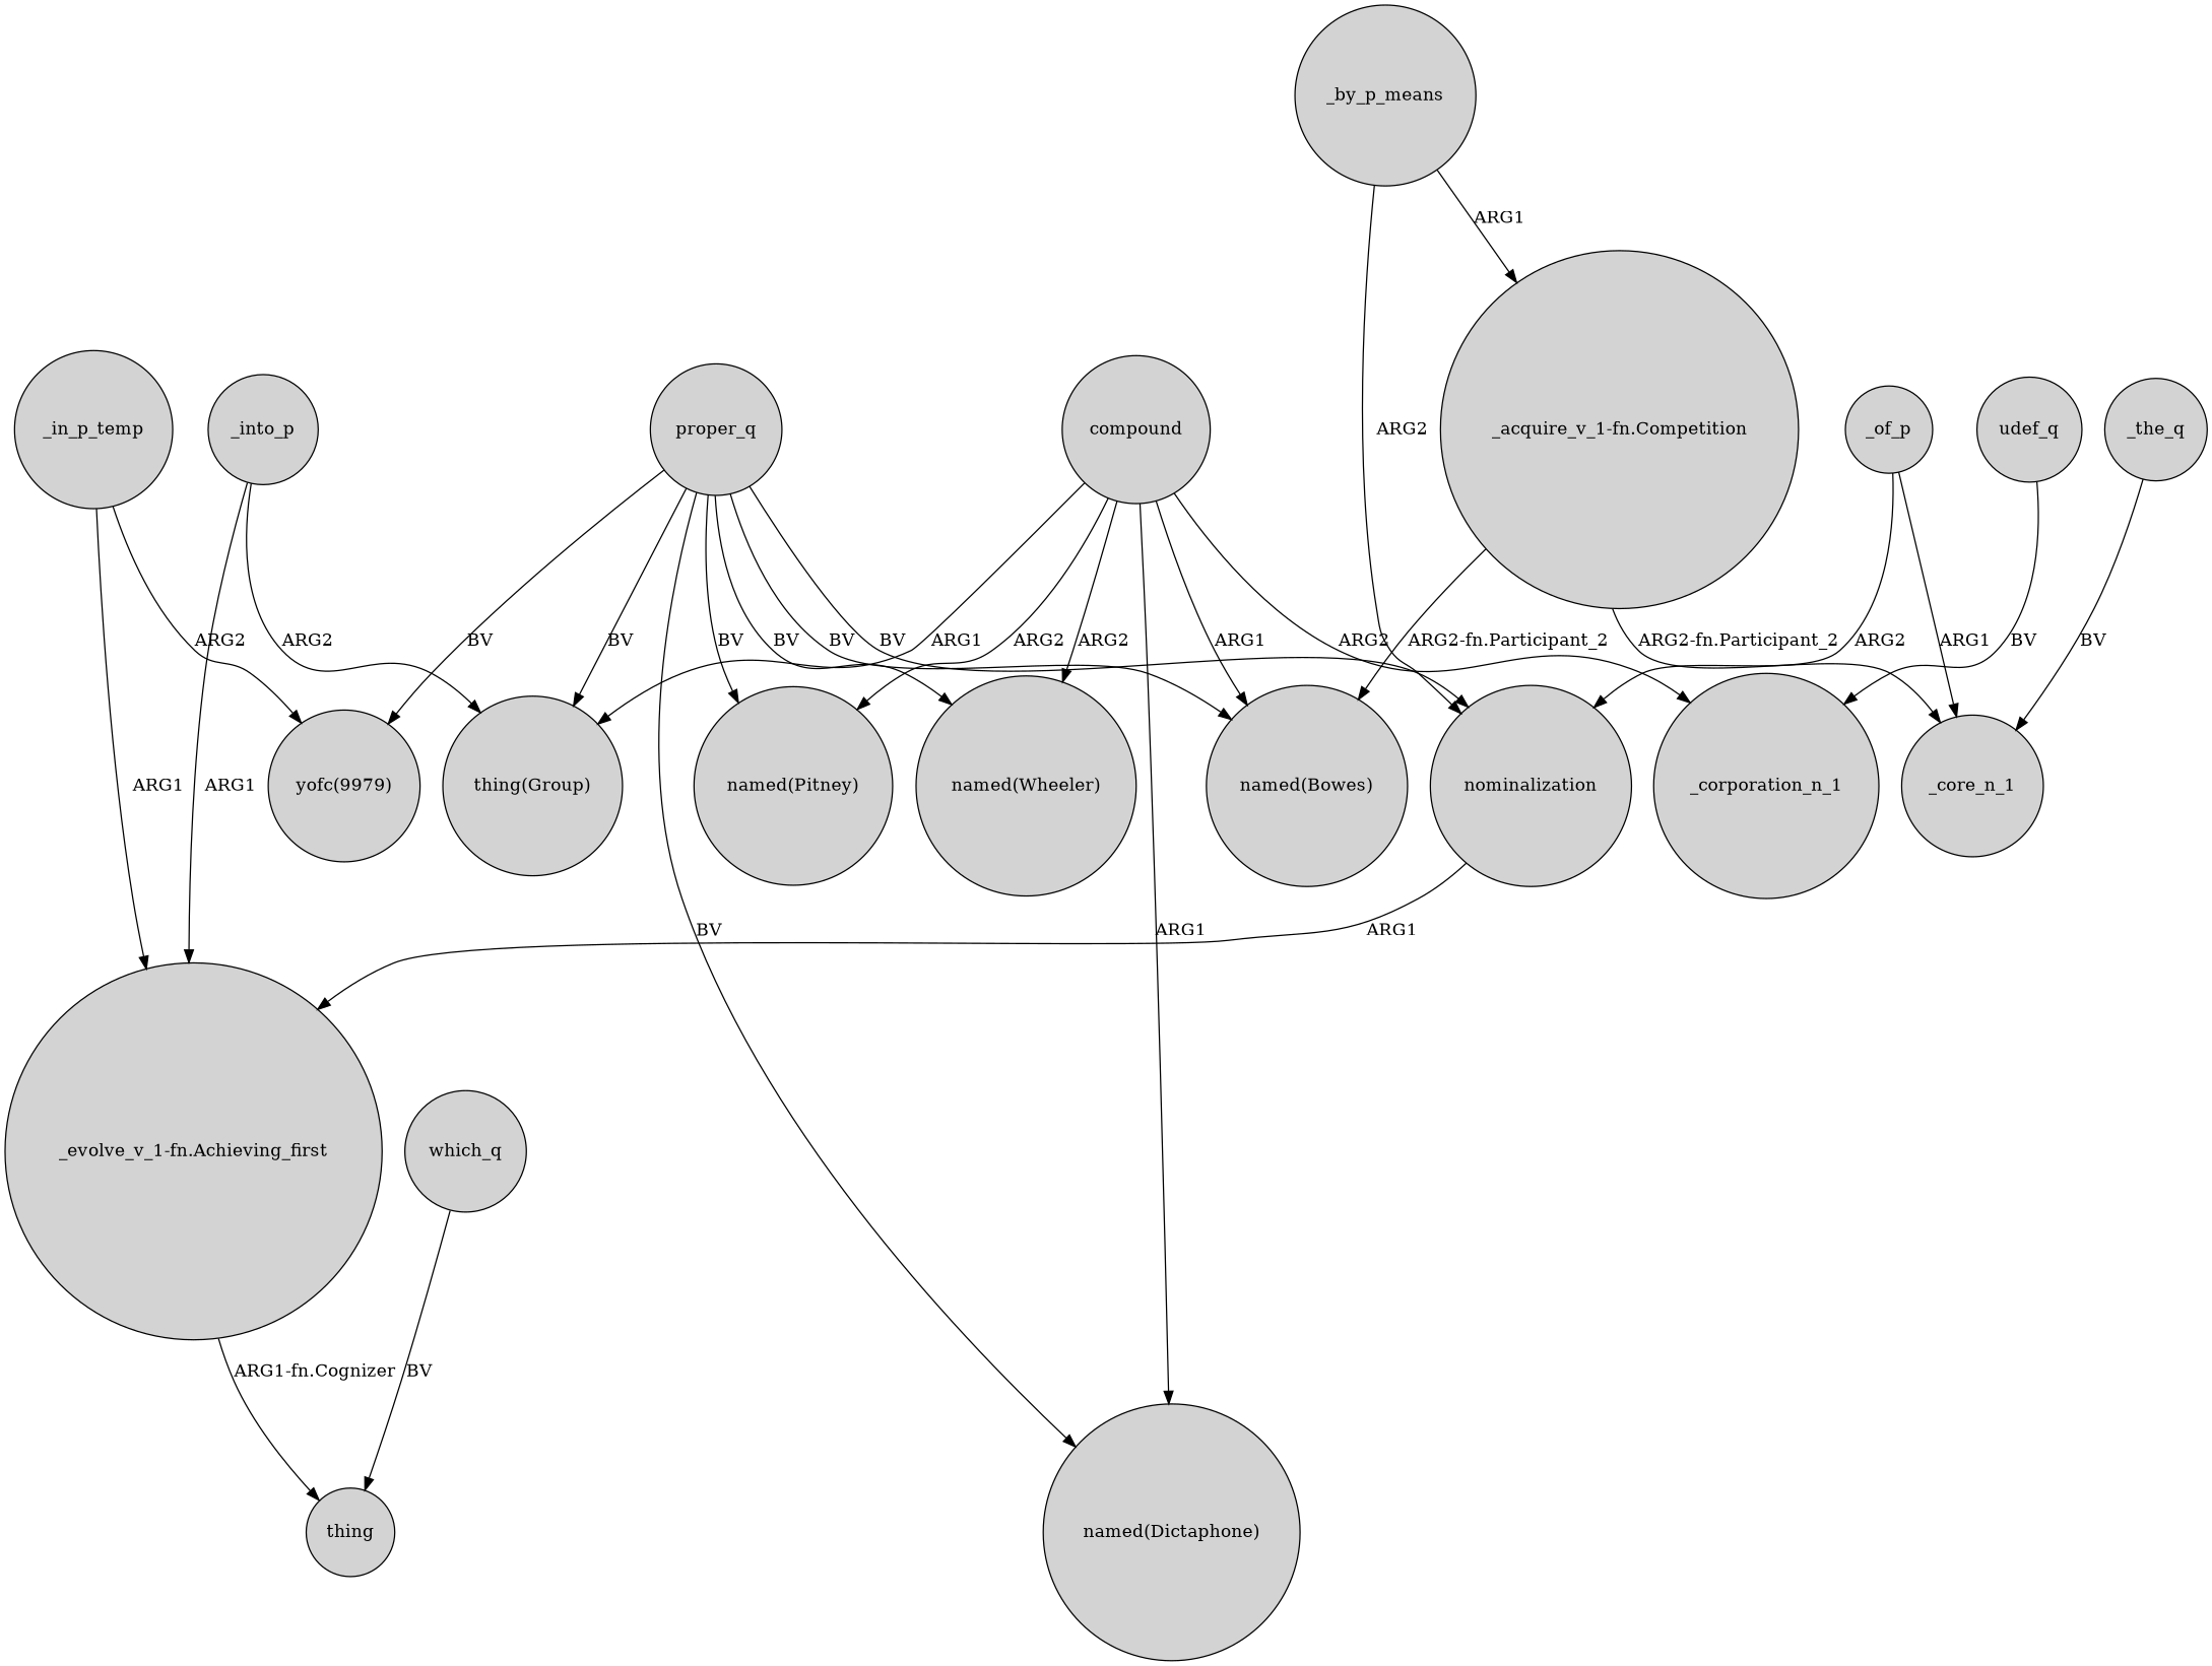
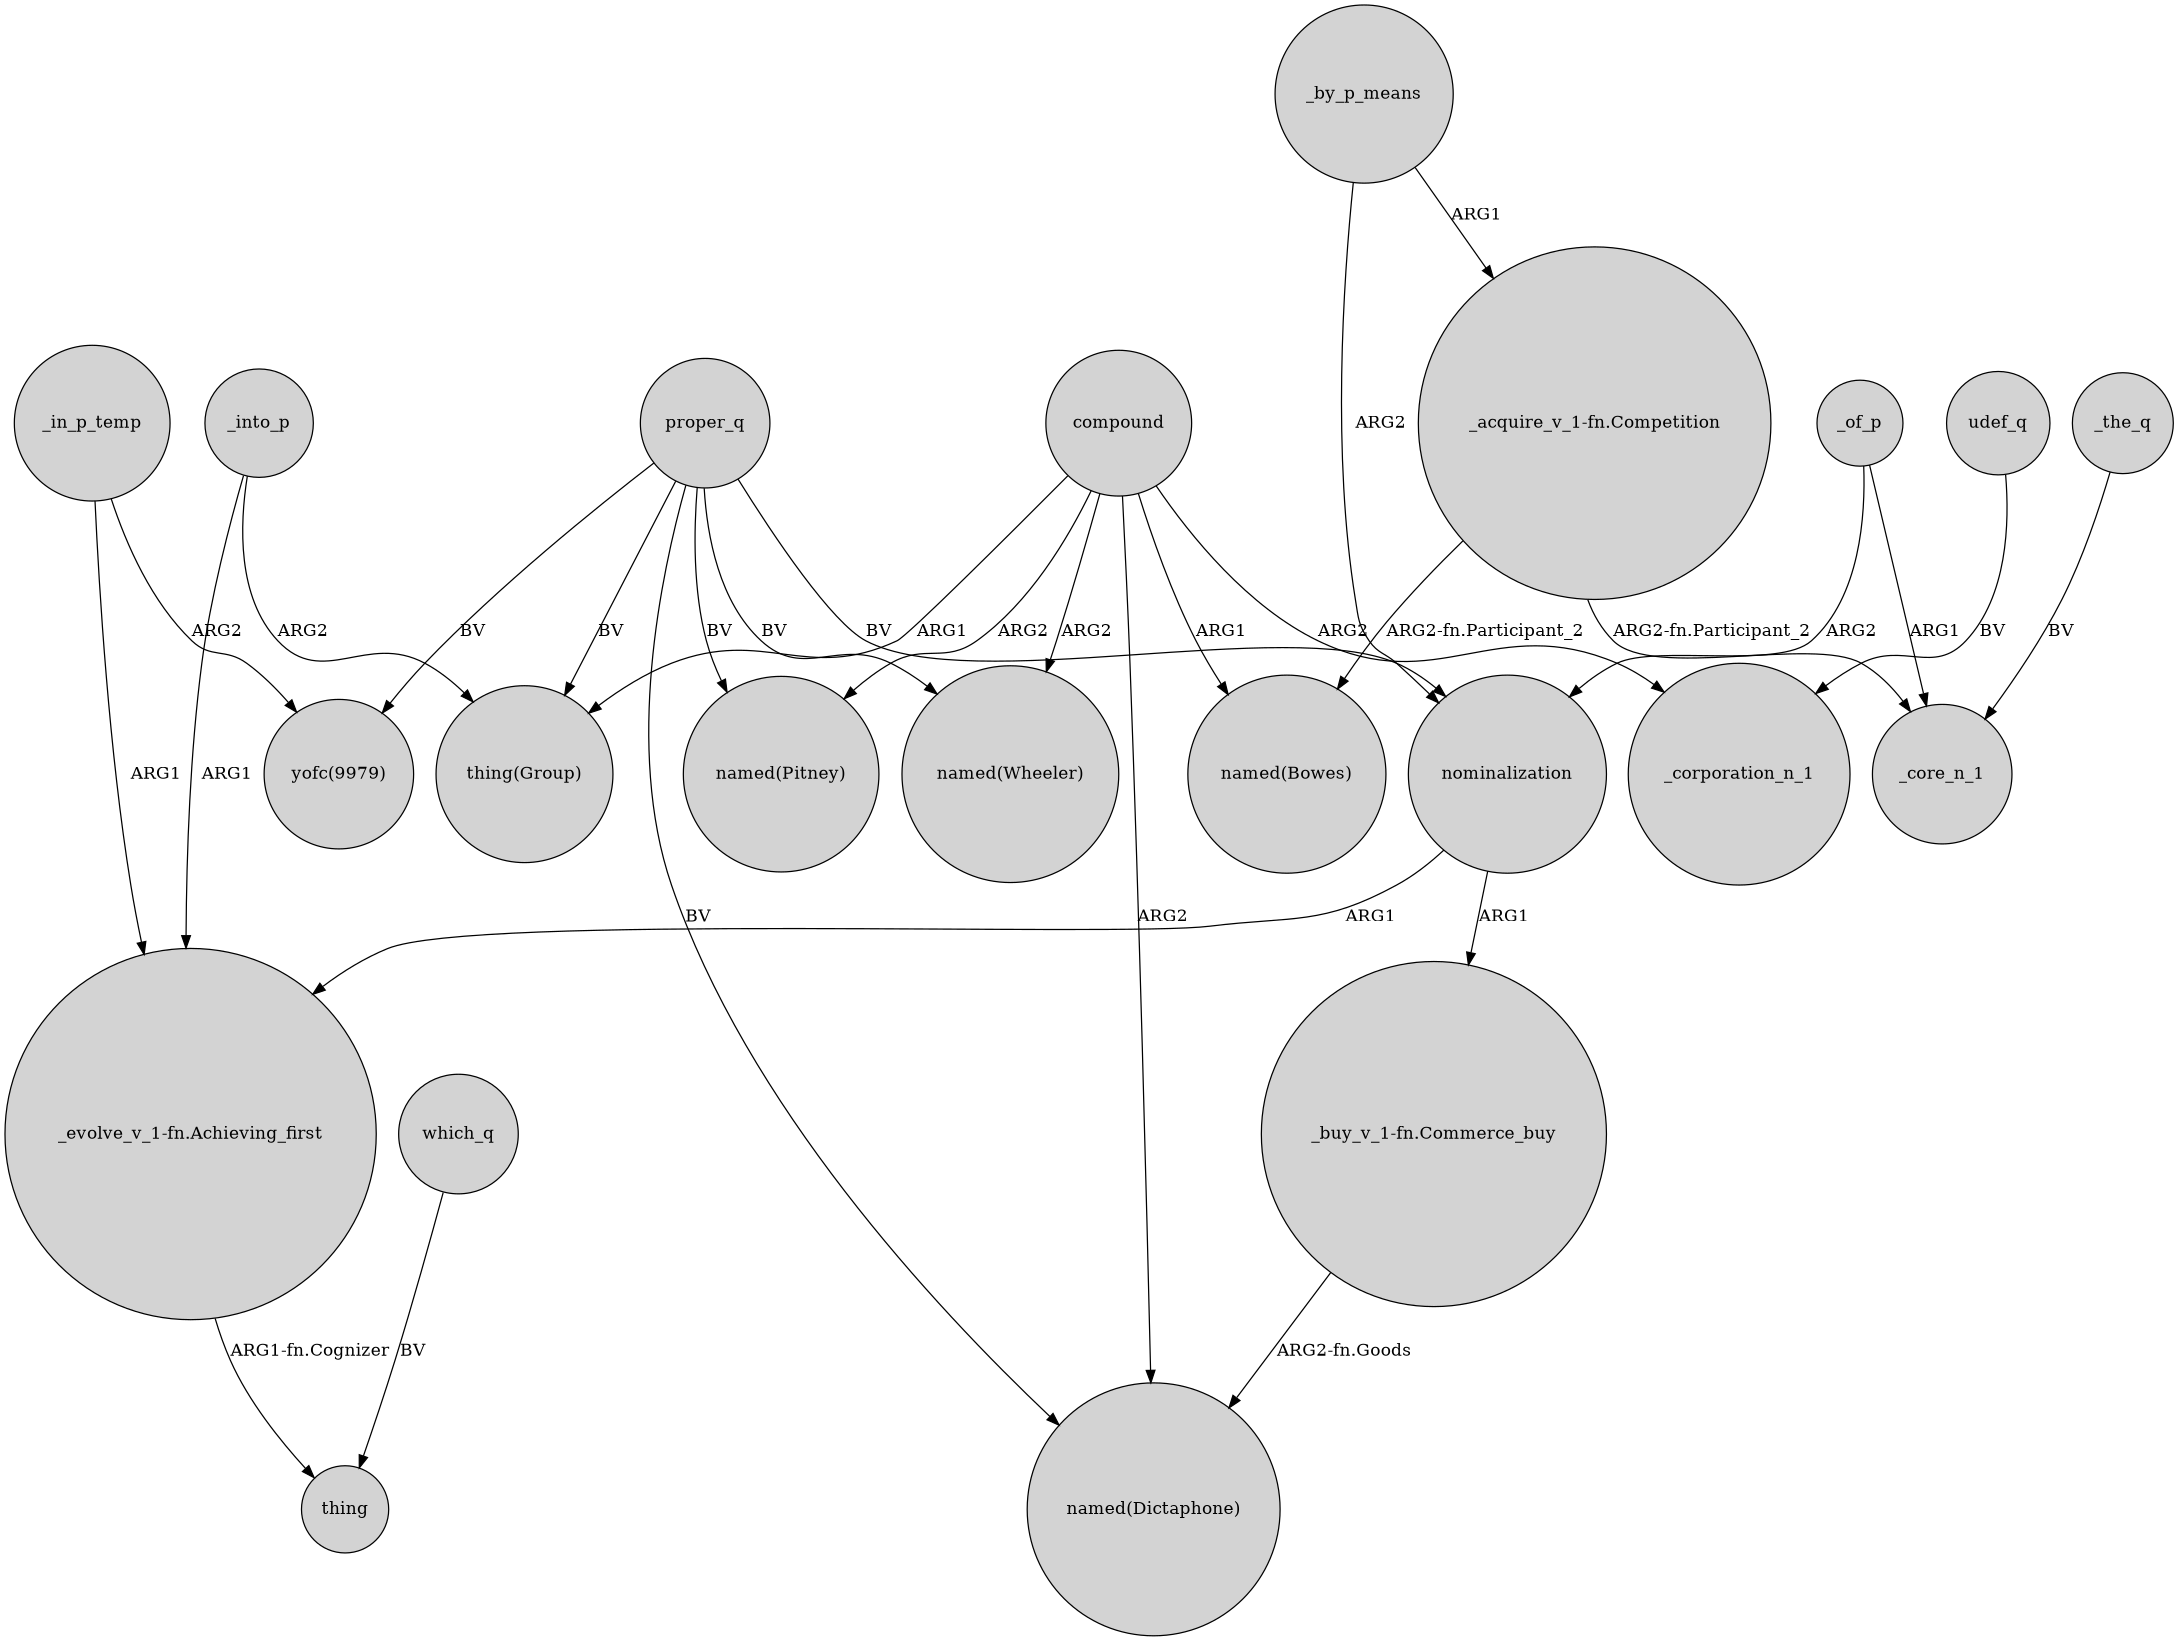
  digraph {
    node [shape=circle style=filled]
    "_evolve_v_1-fn.Achieving_first"
    thing
    n3 [label="yofc(9979)"]
    proper_q
    n5 [label="thing(Group)"]
    "named(Pitney)"
    "named(Dictaphone)"
    "named(Wheeler)"
    "named(Bowes)"
    nominalization
    compound
    _corporation_n_1
    udef_q
+   "_buy_v_1-fn.Commerce_buy"
    which_q
    "_acquire_v_1-fn.Competition"
    _core_n_1
    _in_p_temp
    _of_p
    _by_p_means
    _into_p
    _the_q
    "_evolve_v_1-fn.Achieving_first" -> thing [label="ARG1-fn.Cognizer"]
    proper_q -> n3 [label=BV]
    proper_q -> n5 [label=BV]
    proper_q -> "named(Pitney)" [label=BV]
    proper_q -> "named(Dictaphone)" [label=BV]
    proper_q -> "named(Wheeler)" [label=BV]
-   proper_q -> "named(Bowes)" [label=BV]
    proper_q -> nominalization [label=BV]
    nominalization -> "_evolve_v_1-fn.Achieving_first" [label=ARG1]
+   nominalization -> "_buy_v_1-fn.Commerce_buy" [label=ARG1]
    compound -> n5 [label=ARG1]
    compound -> "named(Pitney)" [label=ARG2]
-   compound -> "named(Dictaphone)" [label=ARG1]
+   compound -> "named(Dictaphone)" [label=ARG2]
    compound -> "named(Wheeler)" [label=ARG2]
    compound -> "named(Bowes)" [label=ARG1]
    compound -> _corporation_n_1 [label=ARG2]
    udef_q -> _corporation_n_1 [label=BV]
+   "_buy_v_1-fn.Commerce_buy" -> "named(Dictaphone)" [label="ARG2-fn.Goods"]
    which_q -> thing [label=BV]
    "_acquire_v_1-fn.Competition" -> "named(Bowes)" [label="ARG2-fn.Participant_2"]
    "_acquire_v_1-fn.Competition" -> _core_n_1 [label="ARG2-fn.Participant_2"]
    _in_p_temp -> "_evolve_v_1-fn.Achieving_first" [label=ARG1]
    _in_p_temp -> n3 [label=ARG2]
    _of_p -> nominalization [label=ARG2]
    _of_p -> _core_n_1 [label=ARG1]
    _by_p_means -> nominalization [label=ARG2]
    _by_p_means -> "_acquire_v_1-fn.Competition" [label=ARG1]
    _into_p -> "_evolve_v_1-fn.Achieving_first" [label=ARG1]
    _into_p -> n5 [label=ARG2]
    _the_q -> _core_n_1 [label=BV]
  }
